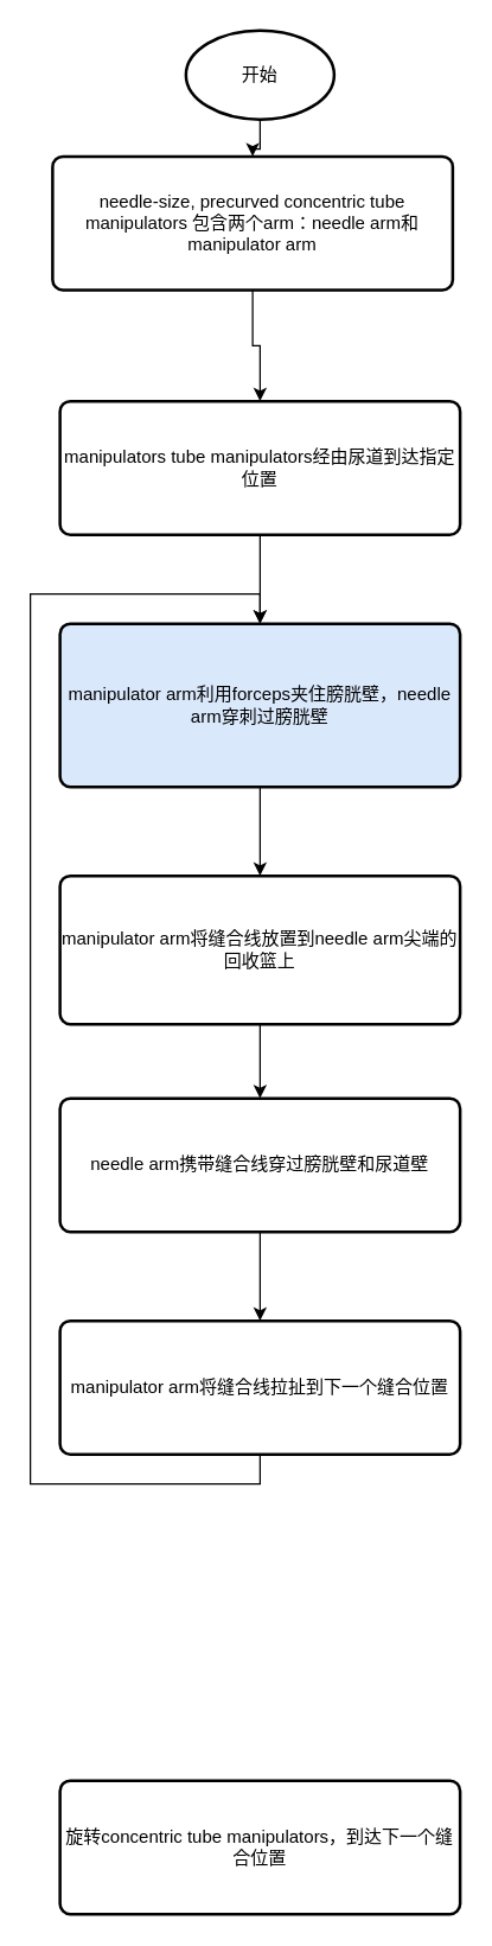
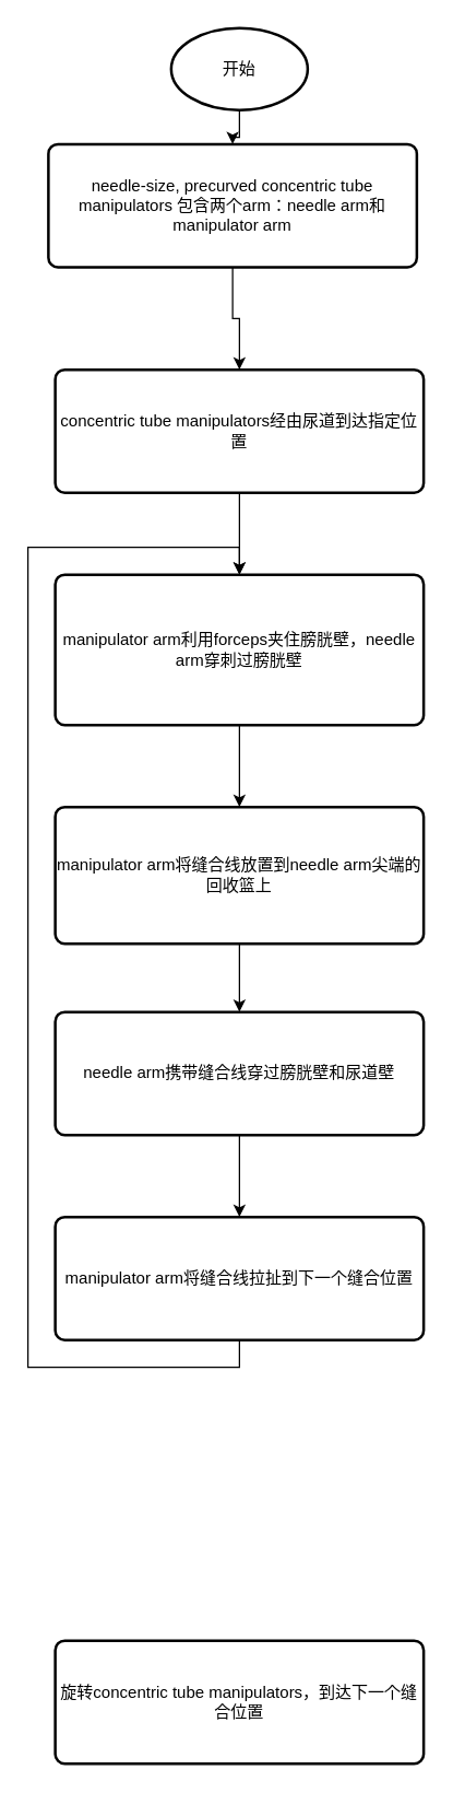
  <mxCell id="0" />
  <mxCell id="1" parent="0" />
  <mxCell id="2" style="edgeStyle=orthogonalEdgeStyle;rounded=0;orthogonalLoop=1;jettySize=auto;html=1;exitX=0.5;exitY=1;exitDx=0;exitDy=0;exitPerimeter=0;" edge="1" parent="1" source="3" target="5"><mxGeometry relative="1" as="geometry" /></mxCell>
  <mxCell id="3" value="开始" style="strokeWidth=2;html=1;shape=mxgraph.flowchart.start_1;whiteSpace=wrap;" vertex="1" parent="1"><mxGeometry x="125" y="20" width="100" height="60" as="geometry" /></mxCell>
  <mxCell id="4" style="edgeStyle=orthogonalEdgeStyle;rounded=0;orthogonalLoop=1;jettySize=auto;html=1;exitX=0.5;exitY=1;exitDx=0;exitDy=0;" edge="1" parent="1" source="5" target="7"><mxGeometry relative="1" as="geometry" /></mxCell>
  <mxCell id="5" value="needle-size, precurved concentric tube manipulators 包含两个arm：needle arm和manipulator arm" style="rounded=1;whiteSpace=wrap;html=1;absoluteArcSize=1;arcSize=14;strokeWidth=2;" vertex="1" parent="1"><mxGeometry x="35" y="105" width="270" height="90" as="geometry" /></mxCell>
  <mxCell id="6" style="edgeStyle=orthogonalEdgeStyle;rounded=0;orthogonalLoop=1;jettySize=auto;html=1;exitX=0.5;exitY=1;exitDx=0;exitDy=0;" edge="1" parent="1" source="7" target="11"><mxGeometry relative="1" as="geometry" /></mxCell>
- <mxCell id="7" value="manipulators tube manipulators经由尿道到达指定位置" style="rounded=1;whiteSpace=wrap;html=1;absoluteArcSize=1;arcSize=14;strokeWidth=2;" vertex="1" parent="1"><mxGeometry x="40" y="270" width="270" height="90" as="geometry" /></mxCell>
+ <mxCell id="7" value="concentric tube manipulators经由尿道到达指定位置" style="rounded=1;whiteSpace=wrap;html=1;absoluteArcSize=1;arcSize=14;strokeWidth=2;" vertex="1" parent="1"><mxGeometry x="40" y="270" width="270" height="90" as="geometry" /></mxCell>
  <mxCell id="8" style="edgeStyle=orthogonalEdgeStyle;rounded=0;orthogonalLoop=1;jettySize=auto;html=1;" edge="1" parent="1" source="9" target="13"><mxGeometry relative="1" as="geometry" /></mxCell>
  <mxCell id="9" value="manipulator arm将缝合线放置到needle arm尖端的回收篮上" style="rounded=1;whiteSpace=wrap;html=1;absoluteArcSize=1;arcSize=14;strokeWidth=2;" vertex="1" parent="1"><mxGeometry x="40" y="590" width="270" height="100" as="geometry" /></mxCell>
  <mxCell id="10" style="edgeStyle=orthogonalEdgeStyle;rounded=0;orthogonalLoop=1;jettySize=auto;html=1;exitX=0.5;exitY=1;exitDx=0;exitDy=0;entryX=0.5;entryY=0;entryDx=0;entryDy=0;" edge="1" parent="1" source="11" target="9"><mxGeometry relative="1" as="geometry"><mxPoint x="185" y="670" as="targetPoint" /></mxGeometry></mxCell>
- <mxCell id="11" value="manipulator arm利用forceps夹住膀胱壁，needle arm穿刺过膀胱壁" style="rounded=1;whiteSpace=wrap;html=1;absoluteArcSize=1;arcSize=14;strokeWidth=2;fillColor=#dae8fc;" vertex="1" parent="1"><mxGeometry x="40" y="420" width="270" height="110" as="geometry" /></mxCell>
+ <mxCell id="11" value="manipulator arm利用forceps夹住膀胱壁，needle arm穿刺过膀胱壁" style="rounded=1;whiteSpace=wrap;html=1;absoluteArcSize=1;arcSize=14;strokeWidth=2;" vertex="1" parent="1"><mxGeometry x="40" y="420" width="270" height="110" as="geometry" /></mxCell>
  <mxCell id="12" style="edgeStyle=orthogonalEdgeStyle;rounded=0;orthogonalLoop=1;jettySize=auto;html=1;exitX=0.5;exitY=1;exitDx=0;exitDy=0;entryX=0.5;entryY=0;entryDx=0;entryDy=0;" edge="1" parent="1" source="13" target="15"><mxGeometry relative="1" as="geometry" /></mxCell>
  <mxCell id="13" value="needle arm携带缝合线穿过膀胱壁和尿道壁" style="rounded=1;whiteSpace=wrap;html=1;absoluteArcSize=1;arcSize=14;strokeWidth=2;" vertex="1" parent="1"><mxGeometry x="40" y="740" width="270" height="90" as="geometry" /></mxCell>
  <mxCell id="14" style="edgeStyle=orthogonalEdgeStyle;rounded=0;orthogonalLoop=1;jettySize=auto;html=1;exitX=0.5;exitY=1;exitDx=0;exitDy=0;entryX=0.5;entryY=0;entryDx=0;entryDy=0;" edge="1" parent="1" source="15" target="11"><mxGeometry relative="1" as="geometry"><Array as="points"><mxPoint x="175" y="1000" /><mxPoint x="20" y="1000" /><mxPoint x="20" y="400" /><mxPoint x="175" y="400" /></Array></mxGeometry></mxCell>
  <mxCell id="15" value="manipulator arm将缝合线拉扯到下一个缝合位置" style="rounded=1;whiteSpace=wrap;html=1;absoluteArcSize=1;arcSize=14;strokeWidth=2;" vertex="1" parent="1"><mxGeometry x="40" y="890" width="270" height="90" as="geometry" /></mxCell>
  <mxCell id="16" value="旋转concentric tube manipulators，到达下一个缝合位置" style="rounded=1;whiteSpace=wrap;html=1;absoluteArcSize=1;arcSize=14;strokeWidth=2;" vertex="1" parent="1"><mxGeometry x="40" y="1200" width="270" height="90" as="geometry" /></mxCell>
